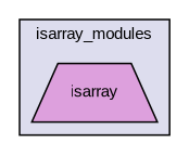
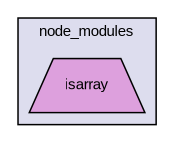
  digraph {
    compound=true
    fontname="Liberation Sans"
    n1 [fillcolor=plum fontname="Liberation Sans" fontsize=10 label=isarray pencolor=black shape=trapezium style=filled]
    subgraph cluster_1 {
      bgcolor="#ddddee"
      fontsize=10
-     label=isarray_modules
+     label=node_modules
      pencolor=black
      n1
    }
  }
